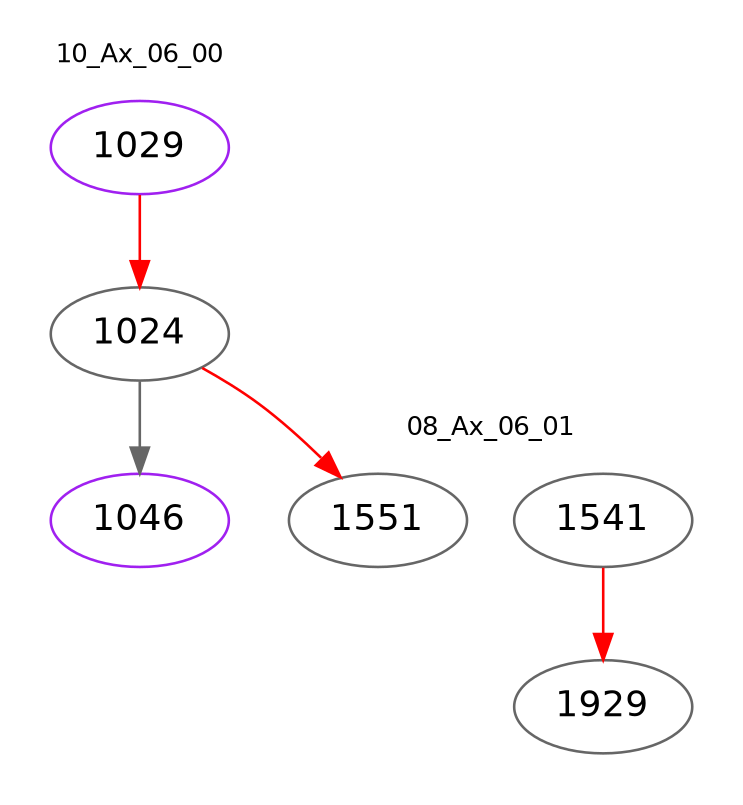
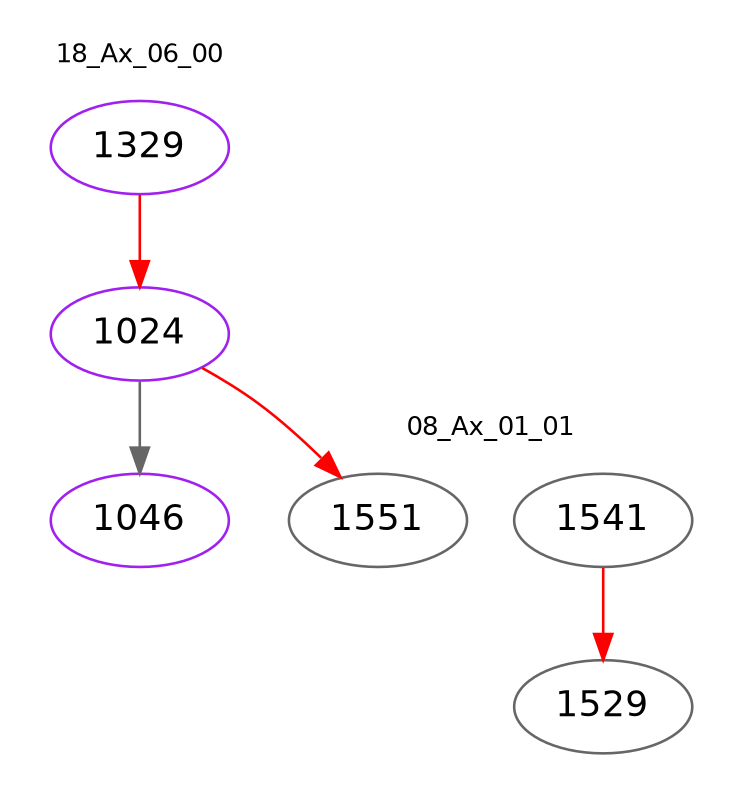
  digraph {
    fontname="DejaVu Sans"
    node [color=gray40 fontname="DejaVu Sans"]
    edge [color=red fontname="DejaVu Sans"]
-   n1 [color=purple label=1029]
-   n2 [label=1024]
+   n1 [color=purple label=1329]
+   n2 [color=purple label=1024]
    n3 [color=purple label=1046]
    n4 [label=1541]
-   n5 [label=1929]
+   n5 [label=1529]
    n6 [label=1551]
    subgraph cluster_1 {
      color=white
      fontsize=10
-     label="10_Ax_06_00"
+     label="18_Ax_06_00"
      n1
      n2
      n3
    }
    subgraph cluster_2 {
      color=white
      fontsize=10
-     label="08_Ax_06_01"
+     label="08_Ax_01_01"
      n4
      n5
      n6
    }
    n1 -> n2
    n2 -> n3 [color=gray40]
    n2 -> n6
    n4 -> n5
  }
